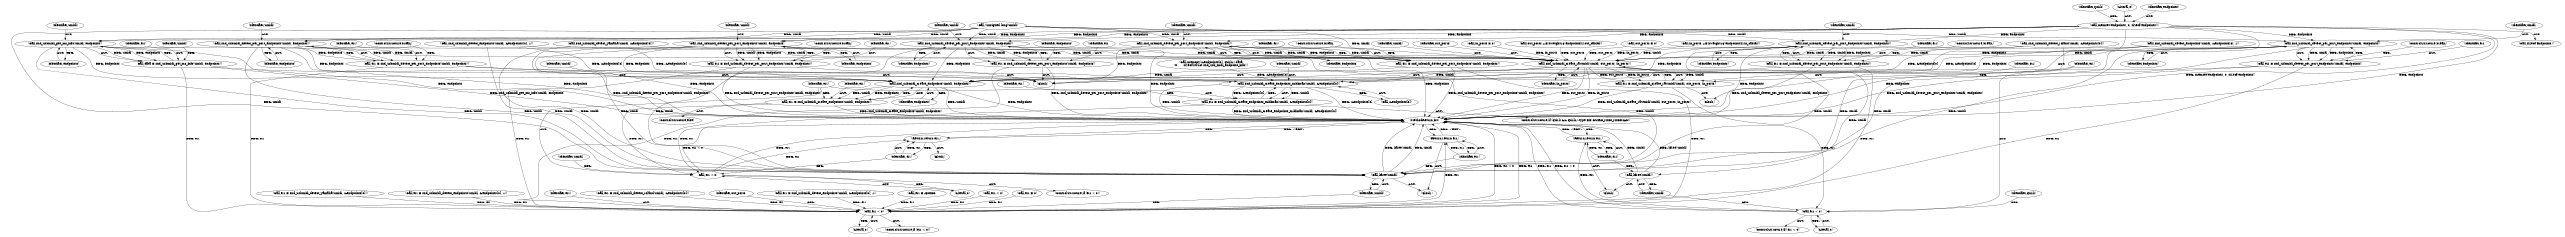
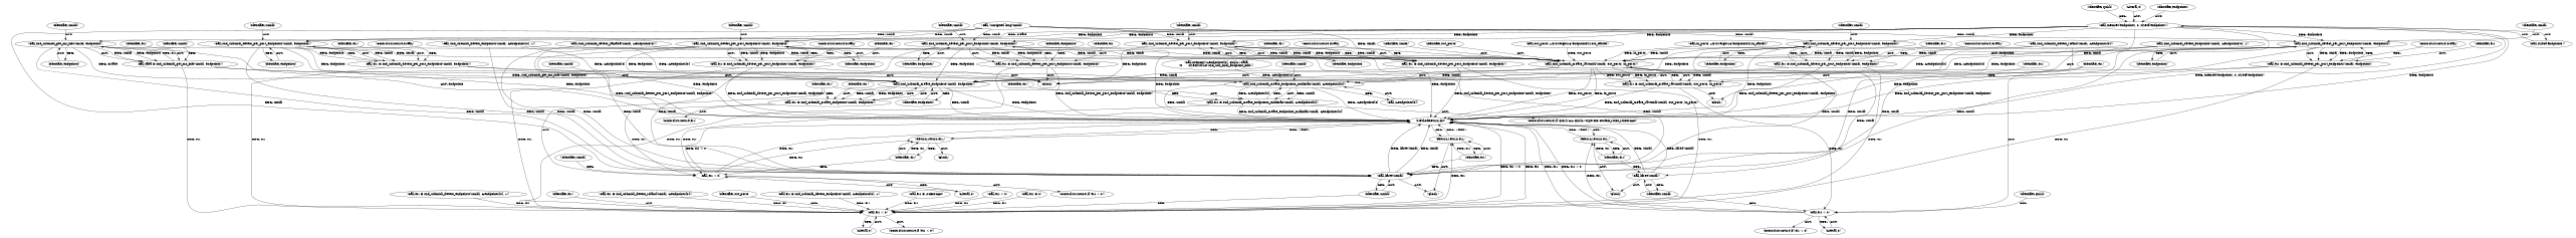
  digraph {
    n1 [label="(Call,memset(endpoints, 0, sizeof(endpoints)))"]
    n2 [label="(Call,snd_usbmidi_get_ms_info(umidi, endpoints))"]
    n3 [label="(Call,snd_usbmidi_create_endpoints(umidi, endpoints))"]
    n4 [label="(Call,snd_usbmidi_detect_per_port_endpoints(umidi, endpoints))"]
    n5 [label="(Call,snd_usbmidi_detect_per_port_endpoints(umidi, endpoints))"]
    n6 [label="(Call,snd_usbmidi_detect_per_port_endpoints(umidi, endpoints))"]
    n7 [label="(Call,snd_usbmidi_detect_per_port_endpoints(umidi, endpoints))"]
    n8 [label="(Call,snd_usbmidi_detect_per_port_endpoints(umidi, endpoints))"]
    n9 [label="(Call,snd_usbmidi_detect_per_port_endpoints(umidi, endpoints))"]
    n10 [label="(MethodReturn,int)"]
    n11 [label="(Call,sizeof(endpoints))"]
    n12 [label="(Block,)"]
    n13 [label="(Call,data = snd_usbmidi_get_ms_info(umidi, endpoints))"]
    n14 [label="(Call,kfree(umidi))"]
    n15 [label="(Call,snd_usbmidi_create_rawmidi(umidi, out_ports, in_ports))"]
    n16 [label="(Identifier,endpoints)"]
    n17 [label="(Call,err = snd_usbmidi_create_endpoints(umidi, endpoints))"]
    n18 [label="(Identifier,endpoints)"]
    n19 [label="(Call,err = snd_usbmidi_detect_per_port_endpoints(umidi, endpoints))"]
    n20 [label="(Identifier,endpoints)"]
    n21 [label="(Call,err = snd_usbmidi_detect_per_port_endpoints(umidi, endpoints))"]
    n22 [label="(Identifier,endpoints)"]
    n23 [label="(Call,err = snd_usbmidi_detect_per_port_endpoints(umidi, endpoints))"]
    n24 [label="(Identifier,endpoints)"]
    n25 [label="(Call,err = snd_usbmidi_detect_per_port_endpoints(umidi, endpoints))"]
    n26 [label="(Identifier,endpoints)"]
    n27 [label="(Call,err = snd_usbmidi_detect_per_port_endpoints(umidi, endpoints))"]
    n28 [label="(Identifier,endpoints)"]
    n29 [label="(Call,err = snd_usbmidi_detect_per_port_endpoints(umidi, endpoints))"]
    n30 [label="(Identifier,endpoints)"]
    n31 [label="(Return,return err;)"]
    n32 [label="(Return,return err;)"]
    n33 [label="(Return,return err;)"]
    n34 [label="(Call,err < 0)"]
    n35 [label="(Block,)"]
    n36 [label="(Block,)"]
    n37 [label="(Identifier,umidi)"]
    n38 [label="(Call,err = snd_usbmidi_create_rawmidi(umidi, out_ports, in_ports))"]
    n39 [label="(Call,kfree(umidi))"]
    n40 [label="(Call,snd_usbmidi_create_endpoints_midiman(umidi, &endpoints[0]))"]
-   n41 [label="(Identifier,in_ports)"]
    n42 [label="(Literal,0)"]
    n43 [label="(ControlStructure,if (err < 0))"]
    n44 [label="(Identifier,err)"]
    n45 [label="(Call,err < 0)"]
    n46 [label="(Block,)"]
    n47 [label="(Identifier,umidi)"]
    n48 [label="(Call,err = snd_usbmidi_create_endpoints_midiman(umidi, &endpoints[0]))"]
    n49 [label="(Call,&endpoints[0])"]
    n50 [label="(ControlStructure,if (err < 0))"]
    n51 [label="(Literal,0)"]
    n52 [label="(Identifier,err)"]
    n53 [label="(Call,err < 0)"]
    n54 [label="(ControlStructure,if (quirk && quirk->type == QUIRK_MIDI_MIDIMAN))"]
    n55 [label="(Literal,0)"]
    n56 [label="(ControlStructure,if (err < 0))"]
    n57 [label="(Block,)"]
    n58 [label="(Identifier,err)"]
-   n59 [label="(ControlStructure,else)"]
+   n59 [label="(ControlStructure,err)"]
    n60 [label="(Identifier,quirk)"]
    n61 [label="(Identifier,err)"]
-   n62 [label="(Call,err = snd_usbmidi_detect_yamaha(umidi, &endpoints[0]))"]
    n63 [label="(Identifier,umidi)"]
    n64 [label="(Identifier,endpoints)"]
-   n65 [label="(Call,out_ports = 0)"]
    n66 [label="(Identifier,umidi)"]
    n67 [label="(Identifier,err)"]
    n68 [label="(Identifier,quirk)"]
    n69 [label="(Literal,0)"]
    n70 [label="(ControlStructure,break;)"]
    n71 [label="(Call,err = snd_usbmidi_detect_endpoints(umidi, &endpoints[0], 1))"]
    n72 [label="(Call,snd_usbmidi_detect_endpoints(umidi, &endpoints[0], 1))"]
    n73 [label="(Call,snd_usbmidi_detect_yamaha(umidi, &endpoints[0]))"]
    n74 [label="(Identifier,umidi)"]
    n75 [label="(Call,memcpy(&endpoints[0], quirk->data,\n\t\t       sizeof(struct snd_usb_midi_endpoint_info)))"]
    n76 [label="(Identifier,err)"]
    n77 [label="(Identifier,err)"]
    n78 [label="(Identifier,err)"]
    n79 [label="(Identifier,umidi)"]
    n80 [label="(ControlStructure,break;)"]
    n81 [label="(Call,in_ports += hweight16(endpoints[i].in_cables))"]
    n82 [label="(Identifier,err)"]
    n83 [label="(Call,snd_usbmidi_detect_roland(umidi, &endpoints[0]))"]
    n84 [label="(Call,err = snd_usbmidi_detect_roland(umidi, &endpoints[0]))"]
    n85 [label="(Identifier,umidi)"]
    n86 [label="(Identifier,out_ports)"]
    n87 [label="(Identifier,out_ports)"]
    n88 [label="(Identifier,umidi)"]
    n89 [label="(Call,err = snd_usbmidi_detect_endpoints(umidi, &endpoints[0], 1))"]
    n90 [label="(Identifier,umidi)"]
-   n91 [label="(Call,err = -ENXIO)"]
-   n92 [label="(Call,in_ports = 0)"]
+   n91 [label="(Call,err = -MIDIMAN)"]
    n93 [label="(Identifier,err)"]
    n94 [label="(ControlStructure,break;)"]
    n95 [label="(Identifier,err)"]
    n96 [label="(Identifier,err)"]
    n97 [label="(Call,err < 0)"]
    n98 [label="(Call,out_ports += hweight16(endpoints[i].out_cables))"]
    n99 [label="(Identifier,umidi)"]
    n100 [label="(Identifier,err)"]
    n101 [label="(Identifier,err)"]
    n102 [label="(Identifier,umidi)"]
    n103 [label="(ControlStructure,break;)"]
    n104 [label="(Identifier,umidi)"]
    n105 [label="(Identifier,err)"]
    n106 [label="(Identifier,umidi)"]
    n107 [label="(Identifier,err)"]
    n108 [label="(Call,err = 0)"]
    n109 [label="(Call,snd_usbmidi_detect_endpoints(umidi, &endpoints[0], 1))"]
    n110 [label="(ControlStructure,break;)"]
    n111 [label="(Identifier,endpoints)"]
    n112 [label="(Call,(unsigned long)umidi)"]
    n113 [label="(Identifier,umidi)"]
-   n1 -> n2 [label="DDG: endpoints"]
-   n1 -> n3 [label="DDG: endpoints"]
+   n1 -> n2 [label="DDG: create"]
+   n1 -> n3 [label="AST: endpoints"]
    n1 -> n4 [label="DDG: endpoints"]
    n1 -> n5 [label="DDG: endpoints"]
    n1 -> n6 [label="DDG: endpoints"]
    n1 -> n7 [label="DDG: endpoints"]
    n1 -> n8 [label="DDG: endpoints"]
    n1 -> n9 [label="DDG: endpoints"]
    n1 -> n10 [label="DDG: memset(endpoints, 0, sizeof(endpoints))"]
    n1 -> n10 [label="DDG: endpoints"]
    n1 -> n11 [label="AST: "]
    n1 -> n12 [label="AST: "]
-   n2 -> n3 [label="DDG: endpoints"]
-   n2 -> n10 [label="DDG: endpoints"]
+   n2 -> n3 [label="DDG: create"]
+   n2 -> n10 [label="AST: endpoints"]
    n2 -> n13 [label="AST: "]
    n2 -> n13 [label="DDG: umidi"]
    n2 -> n13 [label="DDG: endpoints"]
    n2 -> n14 [label="DDG: umidi"]
    n2 -> n15 [label="DDG: umidi"]
    n2 -> n16 [label="CFG: "]
    n3 -> n10 [label="DDG: umidi"]
    n3 -> n10 [label="DDG: endpoints"]
    n3 -> n17 [label="AST: "]
    n3 -> n17 [label="DDG: umidi"]
    n3 -> n17 [label="DDG: endpoints"]
    n3 -> n18 [label="CFG: "]
    n4 -> n3 [label="DDG: endpoints"]
    n4 -> n10 [label="DDG: endpoints"]
    n4 -> n14 [label="DDG: umidi"]
    n4 -> n15 [label="DDG: umidi"]
    n4 -> n19 [label="AST: "]
    n4 -> n19 [label="DDG: umidi"]
    n4 -> n19 [label="DDG: endpoints"]
    n4 -> n20 [label="CFG: "]
    n5 -> n3 [label="DDG: endpoints"]
    n5 -> n10 [label="DDG: endpoints"]
    n5 -> n14 [label="DDG: umidi"]
    n5 -> n15 [label="DDG: umidi"]
    n5 -> n21 [label="AST: "]
    n5 -> n21 [label="DDG: umidi"]
    n5 -> n21 [label="DDG: endpoints"]
    n5 -> n22 [label="CFG: "]
    n6 -> n3 [label="DDG: endpoints"]
    n6 -> n10 [label="DDG: endpoints"]
    n6 -> n14 [label="DDG: umidi"]
    n6 -> n15 [label="DDG: umidi"]
    n6 -> n23 [label="AST: "]
    n6 -> n23 [label="DDG: umidi"]
    n6 -> n23 [label="DDG: endpoints"]
    n6 -> n24 [label="CFG: "]
    n7 -> n3 [label="DDG: endpoints"]
    n7 -> n10 [label="DDG: endpoints"]
    n7 -> n14 [label="DDG: umidi"]
    n7 -> n15 [label="DDG: umidi"]
    n7 -> n25 [label="AST: "]
    n7 -> n25 [label="DDG: umidi"]
    n7 -> n25 [label="DDG: endpoints"]
    n7 -> n26 [label="CFG: "]
    n8 -> n3 [label="DDG: endpoints"]
    n8 -> n10 [label="DDG: endpoints"]
    n8 -> n14 [label="DDG: umidi"]
    n8 -> n15 [label="DDG: umidi"]
    n8 -> n27 [label="AST: "]
    n8 -> n27 [label="DDG: umidi"]
    n8 -> n27 [label="DDG: endpoints"]
    n8 -> n28 [label="CFG: "]
    n9 -> n3 [label="DDG: endpoints"]
    n9 -> n10 [label="DDG: endpoints"]
    n9 -> n14 [label="DDG: umidi"]
    n9 -> n15 [label="DDG: umidi"]
    n9 -> n29 [label="AST: "]
    n9 -> n29 [label="DDG: umidi"]
    n9 -> n29 [label="DDG: endpoints"]
    n9 -> n30 [label="CFG: "]
    n10 -> n31 [label="CFG: "]
    n10 -> n32 [label="CFG: "]
    n10 -> n33 [label="CFG: "]
-   n13 -> n2 [label="CFG: "]
-   n13 -> n10 [label="DDG: snd_usbmidi_get_ms_info(umidi, endpoints)"]
+   n11 -> n1 [label="AST: "]
+   n13 -> n2 [label="DDG: err"]
+   n13 -> n3 [label="DDG: snd_usbmidi_get_ms_info(umidi, endpoints)"]
    n13 -> n34 [label="DDG: err"]
    n13 -> n35 [label="AST: "]
    n14 -> n10 [label="DDG: kfree(umidi)"]
    n14 -> n10 [label="DDG: umidi"]
    n14 -> n36 [label="AST: "]
    n14 -> n37 [label="CFG: "]
    n15 -> n3 [label="DDG: umidi"]
    n15 -> n10 [label="DDG: out_ports"]
    n15 -> n10 [label="DDG: in_ports"]
    n15 -> n38 [label="AST: "]
    n15 -> n38 [label="DDG: umidi"]
    n15 -> n38 [label="DDG: out_ports"]
    n15 -> n38 [label="DDG: in_ports"]
    n15 -> n39 [label="DDG: umidi"]
    n15 -> n40 [label="DDG: umidi"]
-   n15 -> n41 [label="CFG: "]
    n16 -> n2 [label="AST: "]
-   n17 -> n3 [label="CFG: "]
-   n17 -> n10 [label="DDG: snd_usbmidi_create_endpoints(umidi, endpoints)"]
+   n17 -> n3 [label="AST: "]
    n17 -> n53 [label="DDG: err"]
    n17 -> n59 [label="AST: "]
    n18 -> n3 [label="AST: "]
    n19 -> n4 [label="CFG: "]
    n19 -> n10 [label="DDG: snd_usbmidi_detect_per_port_endpoints(umidi, endpoints)"]
    n19 -> n34 [label="DDG: err"]
    n19 -> n35 [label="AST: "]
    n20 -> n4 [label="AST: "]
    n21 -> n5 [label="CFG: "]
    n21 -> n10 [label="DDG: snd_usbmidi_detect_per_port_endpoints(umidi, endpoints)"]
    n21 -> n34 [label="DDG: err"]
    n21 -> n35 [label="AST: "]
    n22 -> n5 [label="AST: "]
    n23 -> n6 [label="CFG: "]
    n23 -> n10 [label="DDG: snd_usbmidi_detect_per_port_endpoints(umidi, endpoints)"]
    n23 -> n34 [label="DDG: err"]
    n23 -> n35 [label="AST: "]
    n24 -> n6 [label="AST: "]
    n25 -> n7 [label="CFG: "]
    n25 -> n10 [label="DDG: snd_usbmidi_detect_per_port_endpoints(umidi, endpoints)"]
    n25 -> n34 [label="DDG: err"]
    n25 -> n35 [label="AST: "]
    n26 -> n7 [label="AST: "]
    n27 -> n8 [label="CFG: "]
    n27 -> n10 [label="DDG: snd_usbmidi_detect_per_port_endpoints(umidi, endpoints)"]
    n27 -> n34 [label="DDG: err"]
    n27 -> n35 [label="AST: "]
    n28 -> n8 [label="AST: "]
    n29 -> n9 [label="CFG: "]
    n29 -> n10 [label="DDG: snd_usbmidi_detect_per_port_endpoints(umidi, endpoints)"]
    n29 -> n34 [label="DDG: err"]
    n29 -> n35 [label="AST: "]
    n30 -> n9 [label="AST: "]
    n31 -> n10 [label="DDG: <RET>"]
    n31 -> n36 [label="AST: "]
    n31 -> n44 [label="CFG: "]
    n32 -> n10 [label="DDG: <RET>"]
    n32 -> n46 [label="AST: "]
    n32 -> n52 [label="CFG: "]
    n33 -> n10 [label="DDG: <RET>"]
    n33 -> n57 [label="AST: "]
    n33 -> n58 [label="CFG: "]
    n34 -> n10 [label="DDG: err < 0"]
    n34 -> n10 [label="DDG: err"]
    n34 -> n31 [label="DDG: err"]
    n34 -> n42 [label="CFG: "]
    n34 -> n43 [label="AST: "]
    n37 -> n14 [label="AST: "]
    n37 -> n34 [label="CFG: "]
    n38 -> n10 [label="DDG: snd_usbmidi_create_rawmidi(umidi, out_ports, in_ports)"]
    n38 -> n12 [label="AST: "]
    n38 -> n15 [label="CFG: "]
    n38 -> n45 [label="DDG: err"]
    n39 -> n10 [label="DDG: umidi"]
    n39 -> n10 [label="DDG: kfree(umidi)"]
    n39 -> n46 [label="AST: "]
    n39 -> n47 [label="CFG: "]
    n40 -> n10 [label="DDG: &endpoints[0]"]
    n40 -> n10 [label="DDG: umidi"]
    n40 -> n48 [label="AST: "]
    n40 -> n48 [label="DDG: umidi"]
    n40 -> n48 [label="DDG: &endpoints[0]"]
    n40 -> n49 [label="CFG: "]
-   n41 -> n15 [label="AST: "]
    n42 -> n34 [label="AST: "]
    n44 -> n14 [label="CFG: "]
    n44 -> n31 [label="AST: "]
    n44 -> n31 [label="DDG: err"]
    n45 -> n10 [label="DDG: err"]
    n45 -> n10 [label="DDG: err < 0"]
    n45 -> n32 [label="DDG: err"]
    n45 -> n50 [label="AST: "]
    n45 -> n51 [label="CFG: "]
    n47 -> n39 [label="AST: "]
    n47 -> n45 [label="CFG: "]
    n48 -> n10 [label="DDG: snd_usbmidi_create_endpoints_midiman(umidi, &endpoints[0])"]
    n48 -> n40 [label="CFG: "]
    n48 -> n53 [label="DDG: err"]
    n48 -> n54 [label="AST: "]
    n49 -> n40 [label="AST: "]
    n51 -> n45 [label="AST: "]
    n52 -> n32 [label="AST: "]
    n52 -> n32 [label="DDG: err"]
    n52 -> n39 [label="CFG: "]
    n53 -> n10 [label="DDG: err < 0"]
    n53 -> n10 [label="DDG: err"]
    n53 -> n33 [label="DDG: err"]
    n53 -> n55 [label="CFG: "]
    n53 -> n56 [label="AST: "]
    n55 -> n53 [label="AST: "]
    n58 -> n33 [label="AST: "]
    n58 -> n33 [label="DDG: err"]
    n58 -> n53 [label="CFG: "]
    n60 -> n45 [label="CFG: "]
    n61 -> n19 [label="AST: "]
-   n62 -> n34 [label="DDG: err"]
    n63 -> n5 [label="AST: "]
    n64 -> n25 [label="CFG: "]
-   n65 -> n15 [label="DDG: out_ports"]
    n66 -> n6 [label="AST: "]
    n67 -> n17 [label="AST: "]
    n68 -> n1 [label="CFG: "]
    n69 -> n1 [label="AST: "]
    n70 -> n27 [label="CFG: "]
    n71 -> n34 [label="DDG: err"]
    n72 -> n14 [label="DDG: umidi"]
    n72 -> n15 [label="DDG: umidi"]
    n72 -> n40 [label="DDG: &endpoints[0]"]
    n73 -> n14 [label="DDG: umidi"]
    n73 -> n15 [label="DDG: umidi"]
    n73 -> n40 [label="DDG: &endpoints[0]"]
    n74 -> n8 [label="AST: "]
    n75 -> n40 [label="DDG: &endpoints[0]"]
    n76 -> n25 [label="AST: "]
    n77 -> n23 [label="AST: "]
    n78 -> n27 [label="AST: "]
    n79 -> n53 [label="CFG: "]
    n80 -> n23 [label="CFG: "]
    n81 -> n15 [label="DDG: in_ports"]
    n82 -> n34 [label="AST: "]
    n83 -> n14 [label="DDG: umidi"]
    n83 -> n15 [label="DDG: umidi"]
    n83 -> n40 [label="DDG: &endpoints[0]"]
    n84 -> n34 [label="DDG: err"]
    n85 -> n15 [label="AST: "]
    n86 -> n34 [label="CFG: "]
    n87 -> n15 [label="AST: "]
    n88 -> n2 [label="AST: "]
    n89 -> n34 [label="DDG: err"]
    n90 -> n9 [label="AST: "]
    n91 -> n34 [label="DDG: err"]
-   n92 -> n15 [label="DDG: in_ports"]
    n93 -> n21 [label="AST: "]
    n94 -> n29 [label="CFG: "]
    n95 -> n17 [label="CFG: "]
    n95 -> n48 [label="CFG: "]
    n95 -> n53 [label="AST: "]
    n96 -> n13 [label="AST: "]
    n97 -> n34 [label="DDG: err"]
    n98 -> n15 [label="DDG: out_ports"]
    n99 -> n4 [label="AST: "]
    n100 -> n48 [label="AST: "]
    n101 -> n38 [label="AST: "]
    n102 -> n3 [label="AST: "]
    n103 -> n21 [label="CFG: "]
    n104 -> n40 [label="AST: "]
    n105 -> n29 [label="AST: "]
    n106 -> n7 [label="AST: "]
    n107 -> n38 [label="CFG: "]
    n107 -> n45 [label="AST: "]
    n108 -> n34 [label="DDG: err"]
    n109 -> n14 [label="DDG: umidi"]
    n109 -> n15 [label="DDG: umidi"]
    n109 -> n40 [label="DDG: &endpoints[0]"]
    n110 -> n19 [label="CFG: "]
    n111 -> n1 [label="AST: "]
-   n112 -> n2 [label="DDG: umidi"]
    n112 -> n4 [label="DDG: umidi"]
    n112 -> n5 [label="DDG: umidi"]
    n112 -> n6 [label="DDG: umidi"]
    n112 -> n7 [label="DDG: umidi"]
    n112 -> n8 [label="DDG: umidi"]
    n112 -> n9 [label="DDG: umidi"]
    n112 -> n14 [label="DDG: umidi"]
    n112 -> n15 [label="DDG: umidi"]
    n113 -> n13 [label="CFG: "]
  }
